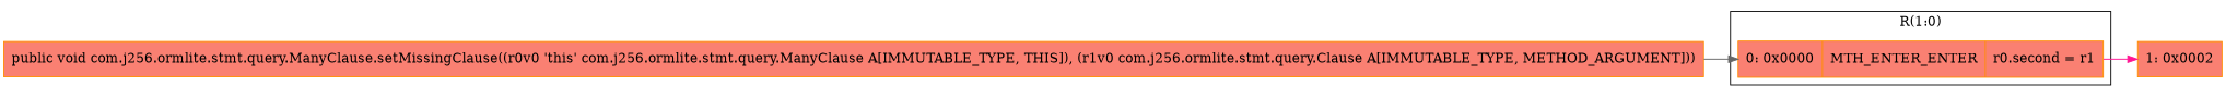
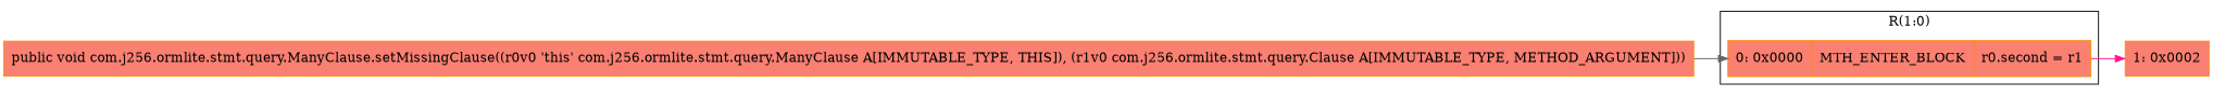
  digraph {
    rankdir=LR
    node [color=darkorange shape=record style=filled fillcolor=salmon]
-   n1 [label="{0\:\ 0x0000|MTH_ENTER_ENTER\l|r0.second = r1\l}"]
+   n1 [label="{0\:\ 0x0000|MTH_ENTER_BLOCK\l|r0.second = r1\l}"]
    n2 [label="{1\:\ 0x0002}"]
    n3 [label="{public void com.j256.ormlite.stmt.query.ManyClause.setMissingClause((r0v0 'this' com.j256.ormlite.stmt.query.ManyClause A[IMMUTABLE_TYPE, THIS]), (r1v0 com.j256.ormlite.stmt.query.Clause A[IMMUTABLE_TYPE, METHOD_ARGUMENT])) }"]
    subgraph cluster_1 {
      label="R(1:0)"
      n1
    }
    n1 -> n2 [color=deeppink]
    n3 -> n1 [color=gray40]
  }
